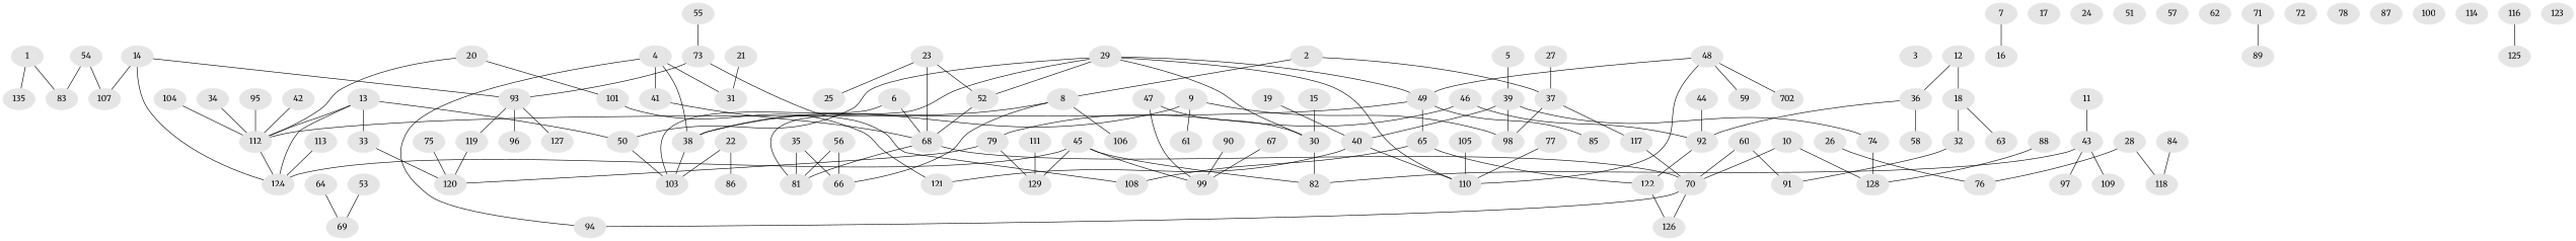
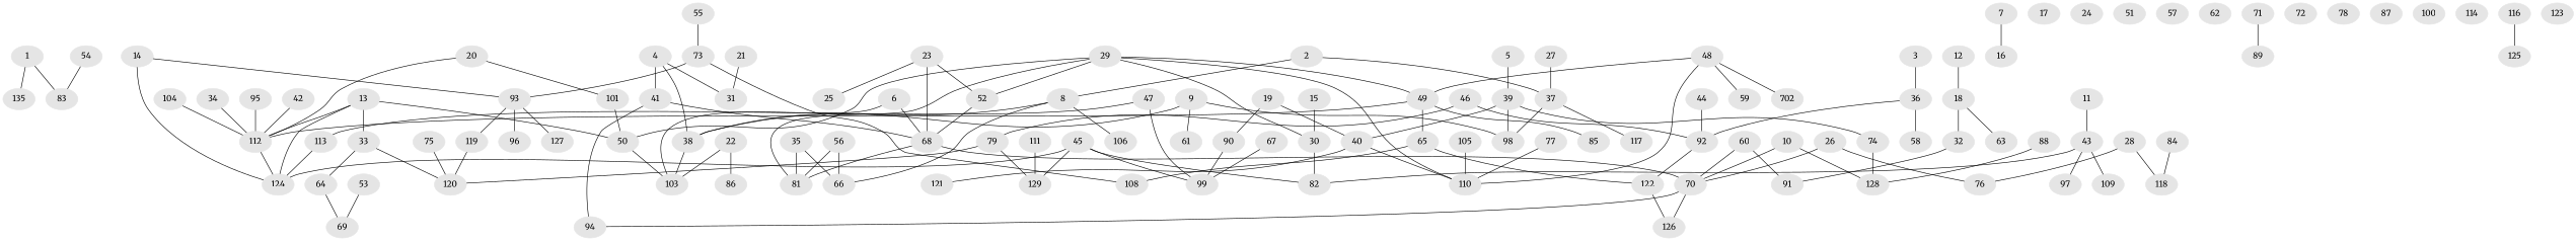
  graph {
    fontname=Merriweather
    node [color=gray90 fontname=Merriweather style=filled]
    edge [fontname=Merriweather]
    1
    83
    n3 [label=135]
    2
    8
    37
    38
    66
    106
    98
    117
    3
    4
    31
    41
    94
    103
    68
    5
    39
    40
    74
    6
    70
    81
    7
    16
    9
    61
    10
    128
    126
    11
    43
    82
    97
    109
    12
    18
    36
    32
    63
    58
    92
    13
    33
    50
    112
    124
    64
    120
    14
    93
-   107
    96
    119
    127
    15
    30
    17
    91
    19
    90
    110
    121
    99
    20
    101
    21
    22
    86
    23
    25
    52
    24
    26
    76
    27
    28
    118
    29
    49
    65
    85
    69
    34
    35
    122
    42
    44
    45
    129
    46
    79
    47
    113
    48
    59
    n99 [label=702]
    108
    51
    53
    54
    55
    73
    56
    57
    60
    62
    67
    71
    89
    72
    75
    77
    78
    84
    87
    88
    95
    100
    104
    105
    111
    114
    116
    125
    123
    1 -- 83
    1 -- n3
    2 -- 8
    2 -- 37
    8 -- 38
    8 -- 66
    8 -- 106
    37 -- 98
    37 -- 117
    38 -- 103
    4 -- 38
    4 -- 31
    4 -- 41
-   4 -- 94
+   41 -- 94
    41 -- 68
    68 -- 70
    68 -- 81
    5 -- 39
    39 -- 98
    39 -- 40
    39 -- 74
    40 -- 110
    40 -- 121
    74 -- 128
    6 -- 103
    6 -- 68
    70 -- 94
    70 -- 126
    7 -- 16
    9 -- 38
    9 -- 98
    9 -- 61
    10 -- 70
    10 -- 128
    11 -- 43
    43 -- 82
    43 -- 97
    43 -- 109
    12 -- 18
-   12 -- 36
+   3 -- 36
    18 -- 32
    18 -- 63
    36 -- 58
    36 -- 92
    32 -- 91
    92 -- 122
    13 -- 33
    13 -- 50
    13 -- 112
    13 -- 124
+   33 -- 64
    33 -- 120
    50 -- 103
    112 -- 124
    64 -- 69
    14 -- 124
    14 -- 93
-   14 -- 107
    93 -- 96
    93 -- 119
    93 -- 127
    119 -- 120
    15 -- 30
    30 -- 82
    19 -- 40
+   19 -- 90
    90 -- 99
    20 -- 112
    20 -- 101
-   101 -- 121
+   101 -- 50
    21 -- 31
    22 -- 103
    22 -- 86
    23 -- 68
    23 -- 25
    23 -- 52
    52 -- 68
-   117 -- 70
+   26 -- 70
    26 -- 76
    27 -- 37
    28 -- 76
    28 -- 118
    29 -- 81
    29 -- 50
    29 -- 30
    29 -- 110
    29 -- 52
    29 -- 49
    49 -- 112
    49 -- 65
    49 -- 85
    65 -- 122
    65 -- 108
    34 -- 112
    35 -- 66
    35 -- 81
    122 -- 126
    42 -- 112
    44 -- 92
    45 -- 82
    45 -- 124
    45 -- 99
    45 -- 129
    46 -- 92
    46 -- 79
    79 -- 120
    79 -- 129
    47 -- 99
-   47 -- 30
+   47 -- 113
    113 -- 124
    48 -- 110
    48 -- 49
    48 -- 59
    48 -- n99
    53 -- 69
    54 -- 83
-   54 -- 107
    55 -- 73
    73 -- 93
    73 -- 108
    56 -- 66
    56 -- 81
    60 -- 70
    60 -- 91
    67 -- 99
    71 -- 89
    75 -- 120
    77 -- 110
    84 -- 118
    88 -- 128
    95 -- 112
    104 -- 112
    105 -- 110
    111 -- 129
    116 -- 125
  }
